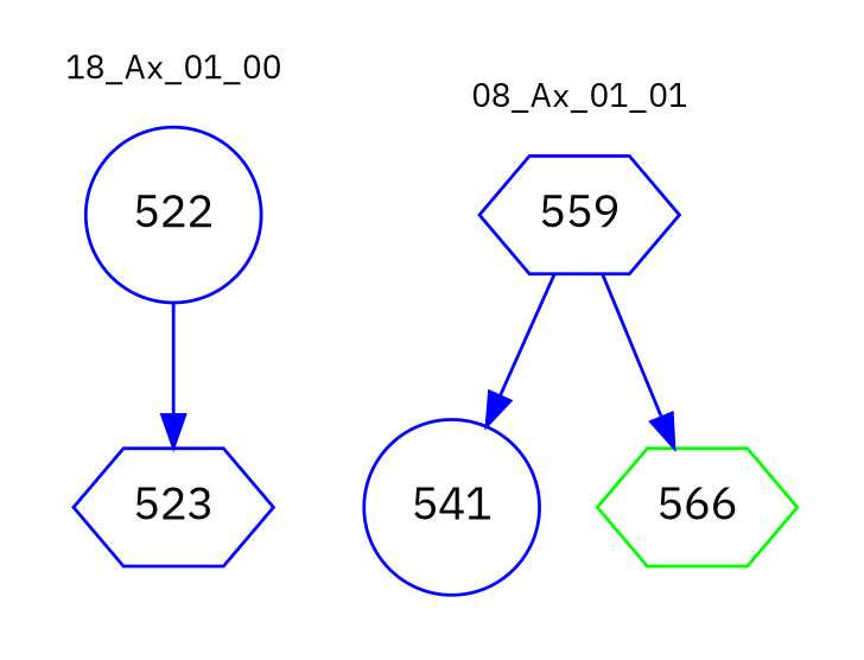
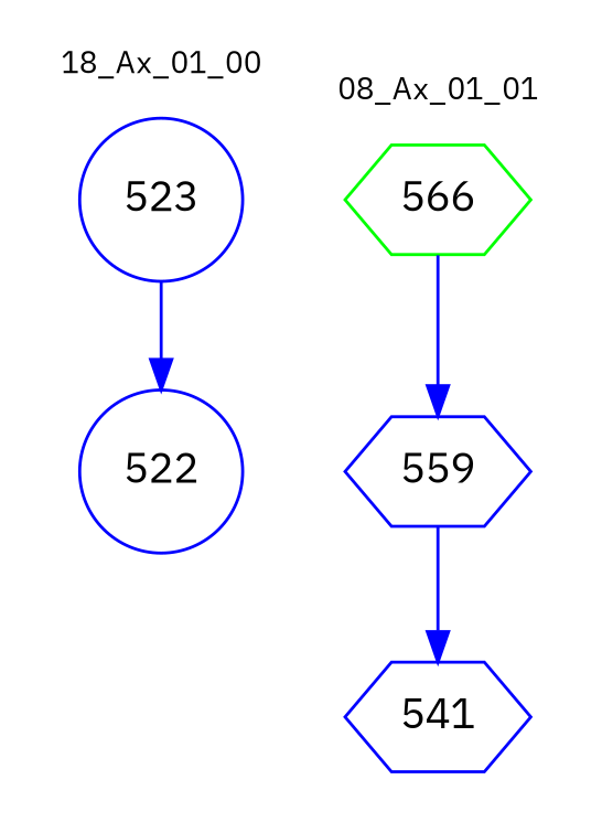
  digraph {
    fontname="IBM Plex Sans"
    node [color=blue fontname="IBM Plex Sans" shape=circle]
    edge [color=blue fontname="IBM Plex Sans"]
-   n1 [label=523 shape=hexagon]
+   n1 [label=523]
    n2 [label=522]
    n3 [label=559 shape=hexagon]
-   n4 [label=541]
+   n4 [label=541 shape=hexagon]
    n5 [color=green label=566 shape=hexagon]
    subgraph cluster_1 {
      color=white
      fontsize=10
      label="18_Ax_01_00"
      n1
      n2
    }
    subgraph cluster_2 {
      color=white
      fontsize=10
      label="08_Ax_01_01"
      n3
      n4
      n5
    }
-   n2 -> n1
+   n1 -> n2
    n3 -> n4
-   n3 -> n5
+   n5 -> n3
  }
